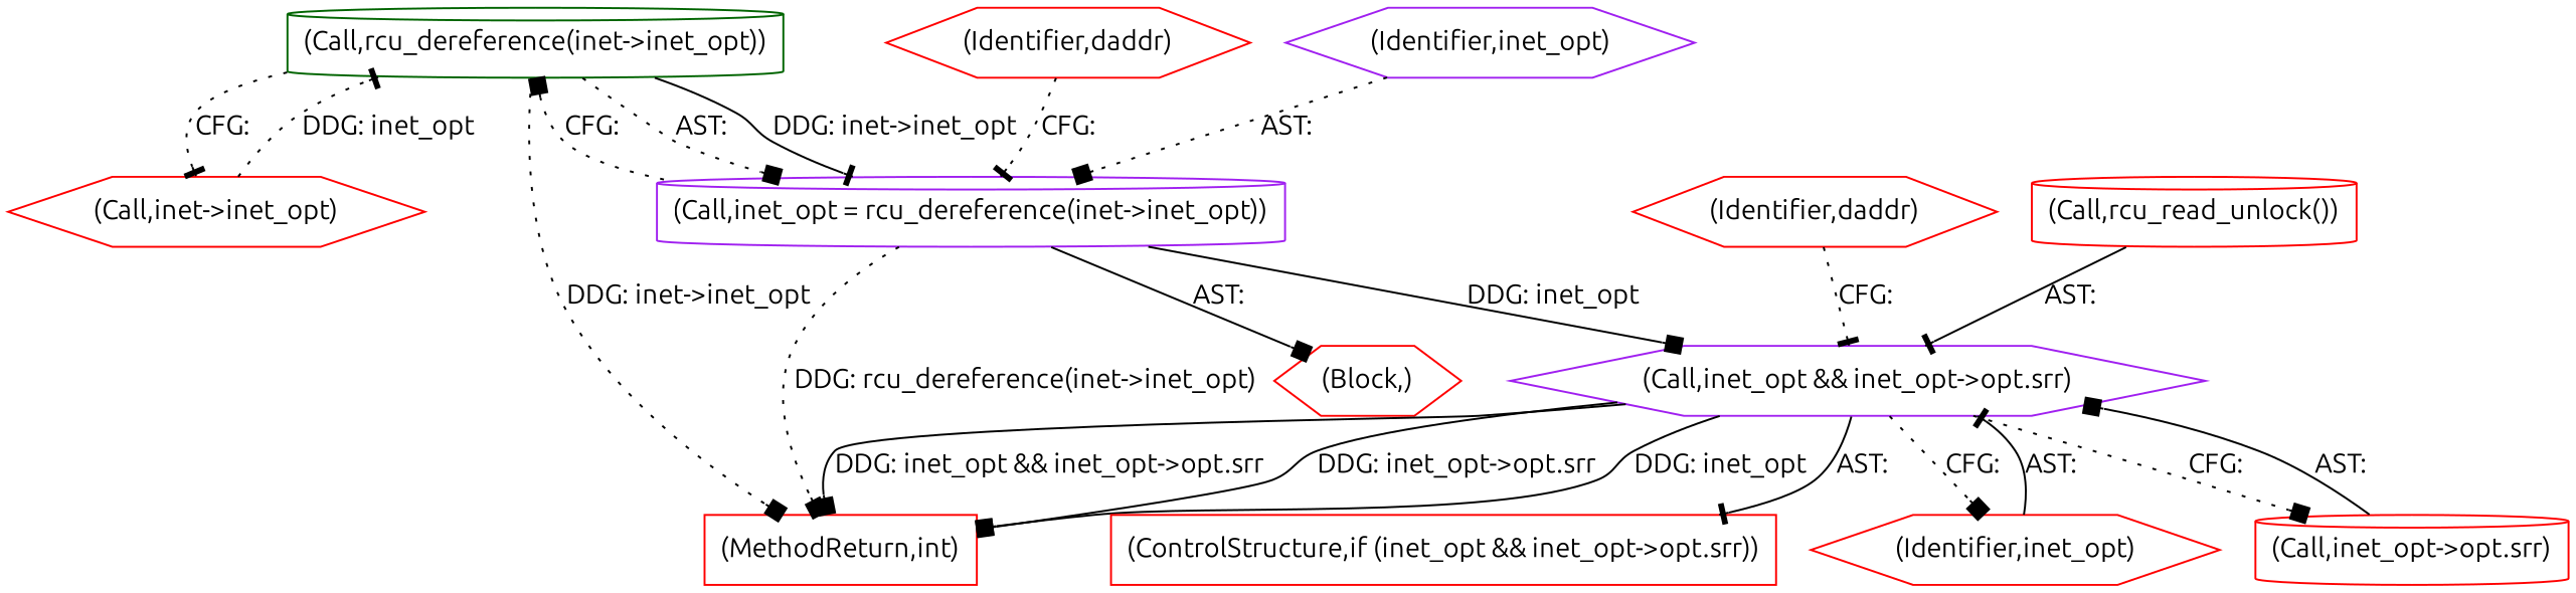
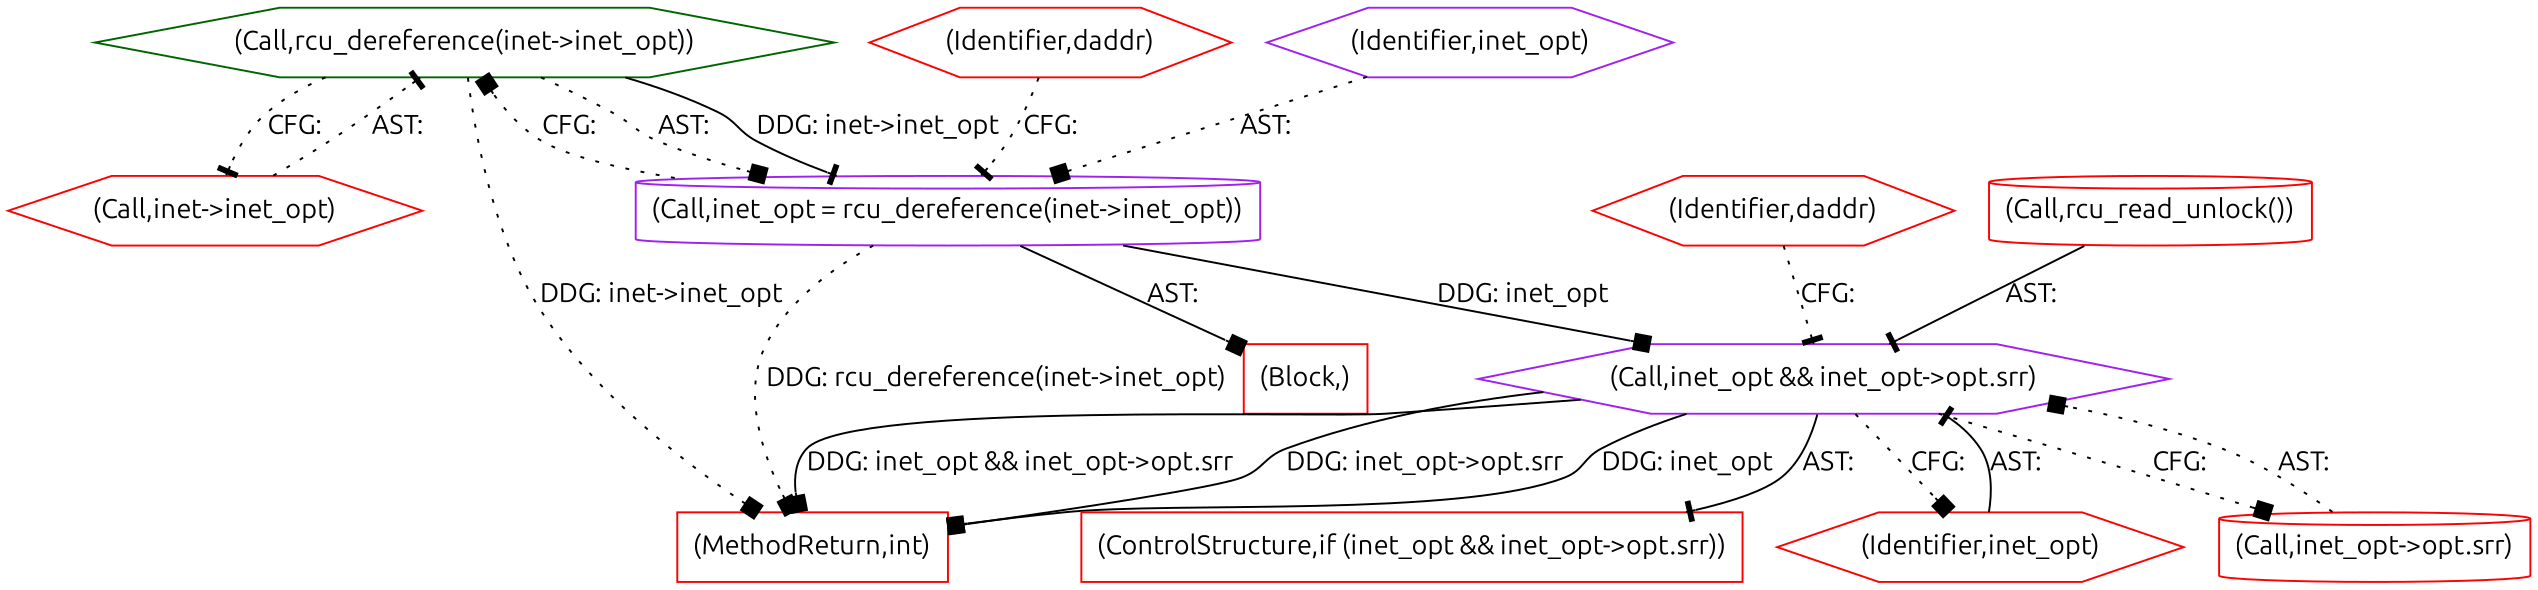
  digraph {
    fontname=Ubuntu
    node [color=red fontname=Ubuntu shape=hexagon]
    edge [arrowhead=box fontname=Ubuntu style=dotted]
-   n1 [color=darkgreen label="(Call,rcu_dereference(inet->inet_opt))" shape=cylinder]
+   n1 [color=darkgreen label="(Call,rcu_dereference(inet->inet_opt))"]
    n2 [color=purple label="(Call,inet_opt = rcu_dereference(inet->inet_opt))" shape=cylinder]
    n3 [label="(Call,inet->inet_opt)"]
    n4 [label="(MethodReturn,int)" shape=box]
    n5 [color=purple label="(Call,inet_opt && inet_opt->opt.srr)"]
-   n6 [label="(Block,)"]
+   n6 [label="(Block,)" shape=box]
    n7 [label="(ControlStructure,if (inet_opt && inet_opt->opt.srr))" shape=box]
    n8 [label="(Identifier,inet_opt)"]
    n9 [label="(Call,inet_opt->opt.srr)" shape=cylinder]
    n10 [label="(Identifier,daddr)"]
    n11 [label="(Identifier,daddr)"]
    n12 [color=purple label="(Identifier,inet_opt)"]
    n13 [label="(Call,rcu_read_unlock())" shape=cylinder]
    n1 -> n2 [label="AST: "]
    n1 -> n2 [arrowhead=tee label="DDG: inet->inet_opt" style=solid]
    n1 -> n3 [arrowhead=tee label="CFG: "]
    n1 -> n4 [label="DDG: inet->inet_opt"]
    n2 -> n1 [label="CFG: "]
    n2 -> n4 [label="DDG: rcu_dereference(inet->inet_opt)"]
    n2 -> n5 [label="DDG: inet_opt" style=solid]
    n2 -> n6 [label="AST: " style=solid]
-   n3 -> n1 [arrowhead=tee label="DDG: inet_opt"]
+   n3 -> n1 [arrowhead=tee label="AST: "]
    n5 -> n4 [label="DDG: inet_opt->opt.srr" style=solid]
    n5 -> n4 [label="DDG: inet_opt" style=solid]
    n5 -> n4 [label="DDG: inet_opt && inet_opt->opt.srr" style=solid]
    n5 -> n7 [arrowhead=tee label="AST: " style=solid]
    n5 -> n8 [label="CFG: "]
    n5 -> n9 [label="CFG: "]
    n8 -> n5 [arrowhead=tee label="AST: " style=solid]
-   n9 -> n5 [label="AST: " style=solid]
+   n9 -> n5 [label="AST: "]
    n10 -> n2 [arrowhead=tee label="CFG: "]
    n11 -> n5 [arrowhead=tee label="CFG: "]
    n12 -> n2 [label="AST: "]
    n13 -> n5 [arrowhead=tee label="AST: " style=solid]
  }
